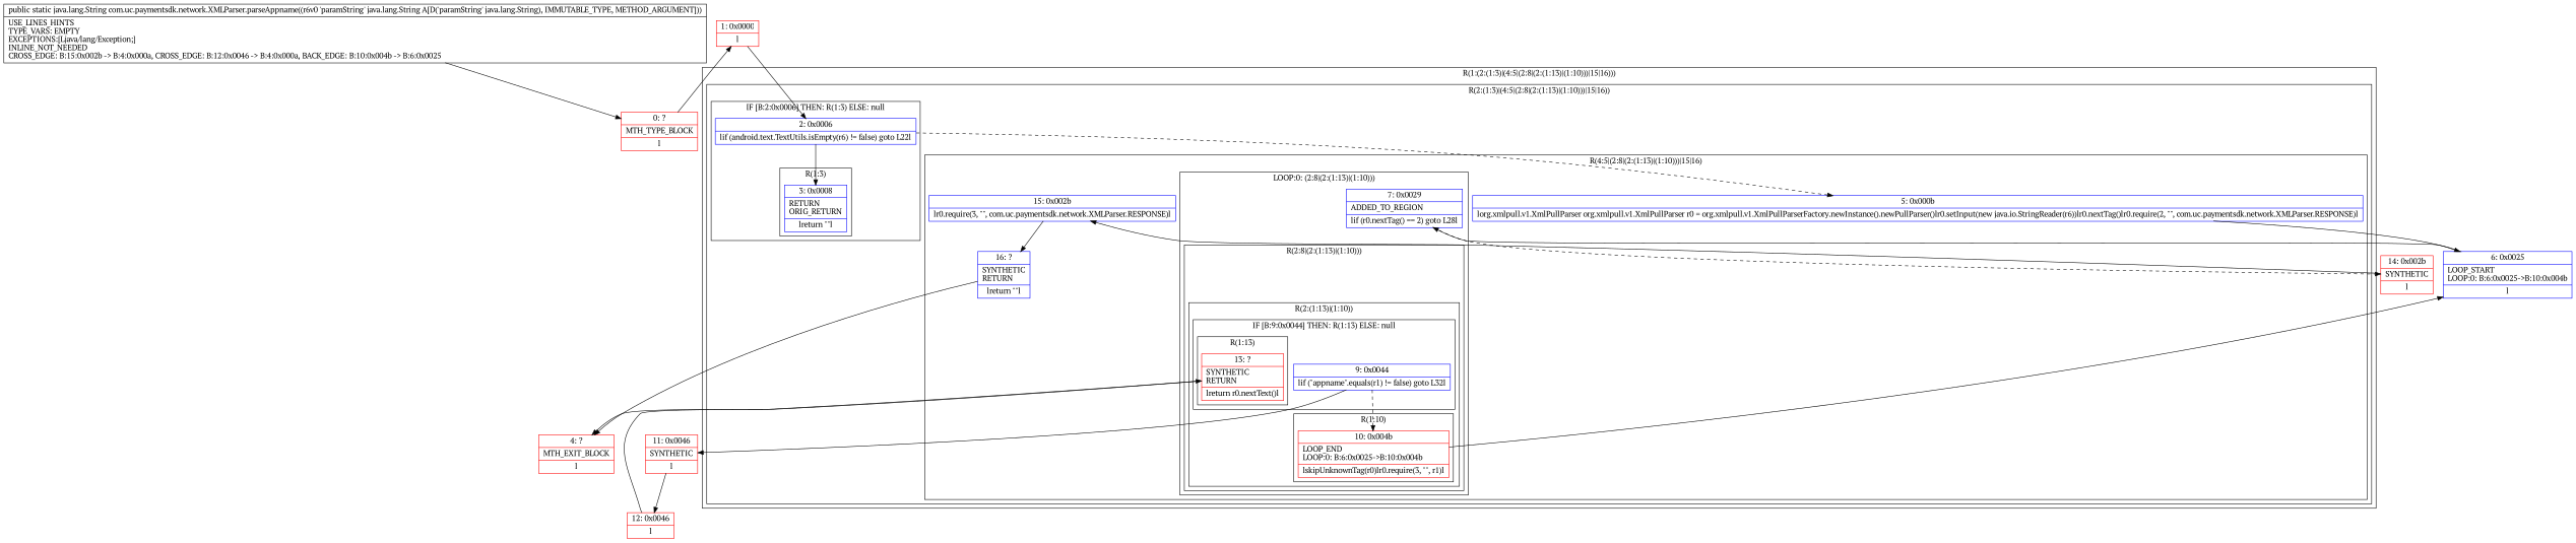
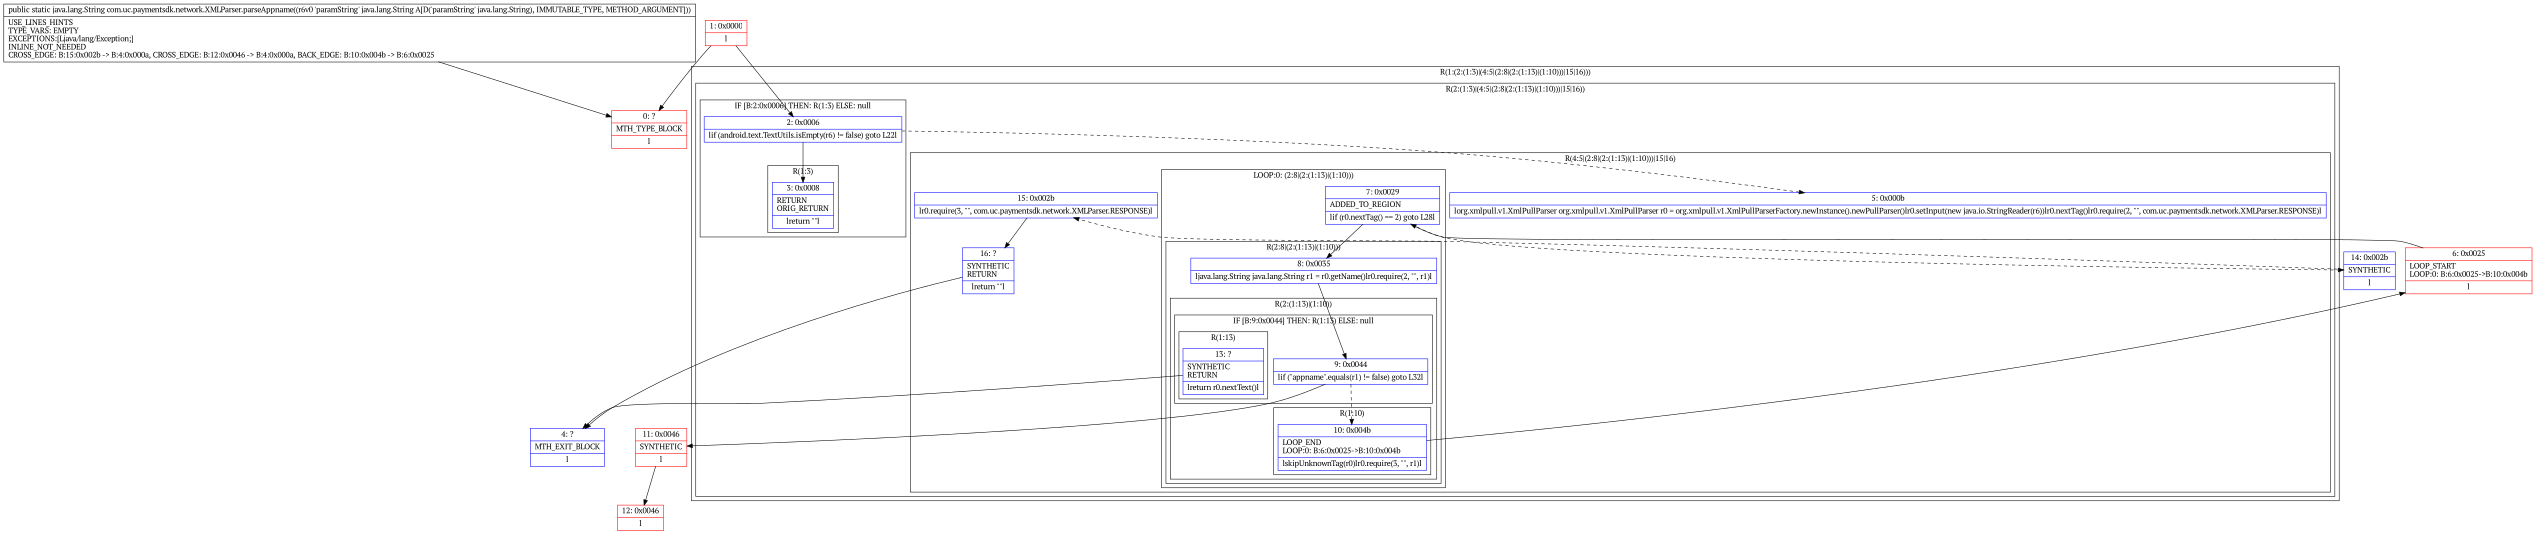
  digraph {
    fontname="PT Serif"
    node [color=blue fontname="PT Serif" shape=record]
    edge [fontname="PT Serif"]
    n1 [label="{3\:\ 0x0008|RETURN\lORIG_RETURN\l|lreturn \"\"l}"]
    n2 [label="{2\:\ 0x0006|lif (android.text.TextUtils.isEmpty(r6) != false) goto L22l}"]
-   n3 [color=red label="{13\:\ ?|SYNTHETIC\lRETURN\l|lreturn r0.nextText()l}"]
+   n3 [label="{13\:\ ?|SYNTHETIC\lRETURN\l|lreturn r0.nextText()l}"]
    n4 [label="{9\:\ 0x0044|lif (\"appname\".equals(r1) != false) goto L32l}"]
-   n5 [color=red label="{10\:\ 0x004b|LOOP_END\lLOOP:0: B:6:0x0025\-\>B:10:0x004b\l|lskipUnknownTag(r0)lr0.require(3, \"\", r1)l}"]
+   n5 [label="{10\:\ 0x004b|LOOP_END\lLOOP:0: B:6:0x0025\-\>B:10:0x004b\l|lskipUnknownTag(r0)lr0.require(3, \"\", r1)l}"]
+   n6 [label="{8\:\ 0x0035|ljava.lang.String java.lang.String r1 = r0.getName()lr0.require(2, \"\", r1)l}"]
    n7 [label="{7\:\ 0x0029|ADDED_TO_REGION\l|lif (r0.nextTag() == 2) goto L28l}"]
    n8 [label="{5\:\ 0x000b|lorg.xmlpull.v1.XmlPullParser org.xmlpull.v1.XmlPullParser r0 = org.xmlpull.v1.XmlPullParserFactory.newInstance().newPullParser()lr0.setInput(new java.io.StringReader(r6))lr0.nextTag()lr0.require(2, \"\", com.uc.paymentsdk.network.XMLParser.RESPONSE)l}"]
    n9 [label="{15\:\ 0x002b|lr0.require(3, \"\", com.uc.paymentsdk.network.XMLParser.RESPONSE)l}"]
    n10 [label="{16\:\ ?|SYNTHETIC\lRETURN\l|lreturn \"\"l}"]
-   n11 [color=red label="{4\:\ ?|MTH_EXIT_BLOCK\l|l}"]
+   n11 [label="{4\:\ ?|MTH_EXIT_BLOCK\l|l}"]
    n12 [color=red label="{11\:\ 0x0046|SYNTHETIC\l|l}"]
-   n13 [label="{6\:\ 0x0025|LOOP_START\lLOOP:0: B:6:0x0025\-\>B:10:0x004b\l|l}"]
-   n14 [color=red label="{14\:\ 0x002b|SYNTHETIC\l|l}"]
+   n13 [color=red label="{6\:\ 0x0025|LOOP_START\lLOOP:0: B:6:0x0025\-\>B:10:0x004b\l|l}"]
+   n14 [label="{14\:\ 0x002b|SYNTHETIC\l|l}"]
    n15 [color=red label="{12\:\ 0x0046|l}"]
    n16 [color=red label="{0\:\ ?|MTH_TYPE_BLOCK\l|l}"]
    n17 [color=red label="{1\:\ 0x0000|l}"]
    n18 [label="{public static java.lang.String com.uc.paymentsdk.network.XMLParser.parseAppname((r6v0 'paramString' java.lang.String A[D('paramString' java.lang.String), IMMUTABLE_TYPE, METHOD_ARGUMENT]))  | USE_LINES_HINTS\lTYPE_VARS: EMPTY\lEXCEPTIONS:[Ljava\/lang\/Exception;]\lINLINE_NOT_NEEDED\lCROSS_EDGE: B:15:0x002b \-\> B:4:0x000a, CROSS_EDGE: B:12:0x0046 \-\> B:4:0x000a, BACK_EDGE: B:10:0x004b \-\> B:6:0x0025\l}" color=""]
    subgraph cluster_1 {
      label="R(1:(2:(1:3)|(4:5|(2:8|(2:(1:13)|(1:10)))|15|16)))"
      subgraph cluster_2 {
        label="R(2:(1:3)|(4:5|(2:8|(2:(1:13)|(1:10)))|15|16))"
        subgraph cluster_3 {
          label="IF [B:2:0x0006] THEN: R(1:3) ELSE: null"
          n2
          subgraph cluster_4 {
            label="R(1:3)"
            n1
          }
        }
        subgraph cluster_5 {
          label="R(4:5|(2:8|(2:(1:13)|(1:10)))|15|16)"
          n8
          n9
          n10
          subgraph cluster_6 {
            label="LOOP:0: (2:8|(2:(1:13)|(1:10)))"
            n7
            subgraph cluster_7 {
              label="R(2:8|(2:(1:13)|(1:10)))"
+             n6
              subgraph cluster_8 {
                label="R(2:(1:13)|(1:10))"
                subgraph cluster_9 {
                  label="IF [B:9:0x0044] THEN: R(1:13) ELSE: null"
                  n4
                  subgraph cluster_10 {
                    label="R(1:13)"
                    n3
                  }
                }
                subgraph cluster_11 {
                  label="R(1:10)"
                  n5
                }
              }
            }
          }
        }
      }
    }
    n2 -> n1
    n2 -> n8 [style=dashed]
    n3 -> n11
    n4 -> n5 [style=dashed]
    n4 -> n12
    n5 -> n13
+   n6 -> n4
+   n7 -> n6
    n7 -> n14 [style=dashed]
-   n8 -> n13
    n9 -> n10
    n10 -> n11
    n12 -> n15
    n13 -> n7
-   n14 -> n9
-   n15 -> n3
-   n16 -> n17
+   n14 -> n9 [style=dashed]
+   n17 -> n16
    n17 -> n2
    n18 -> n16
  }
